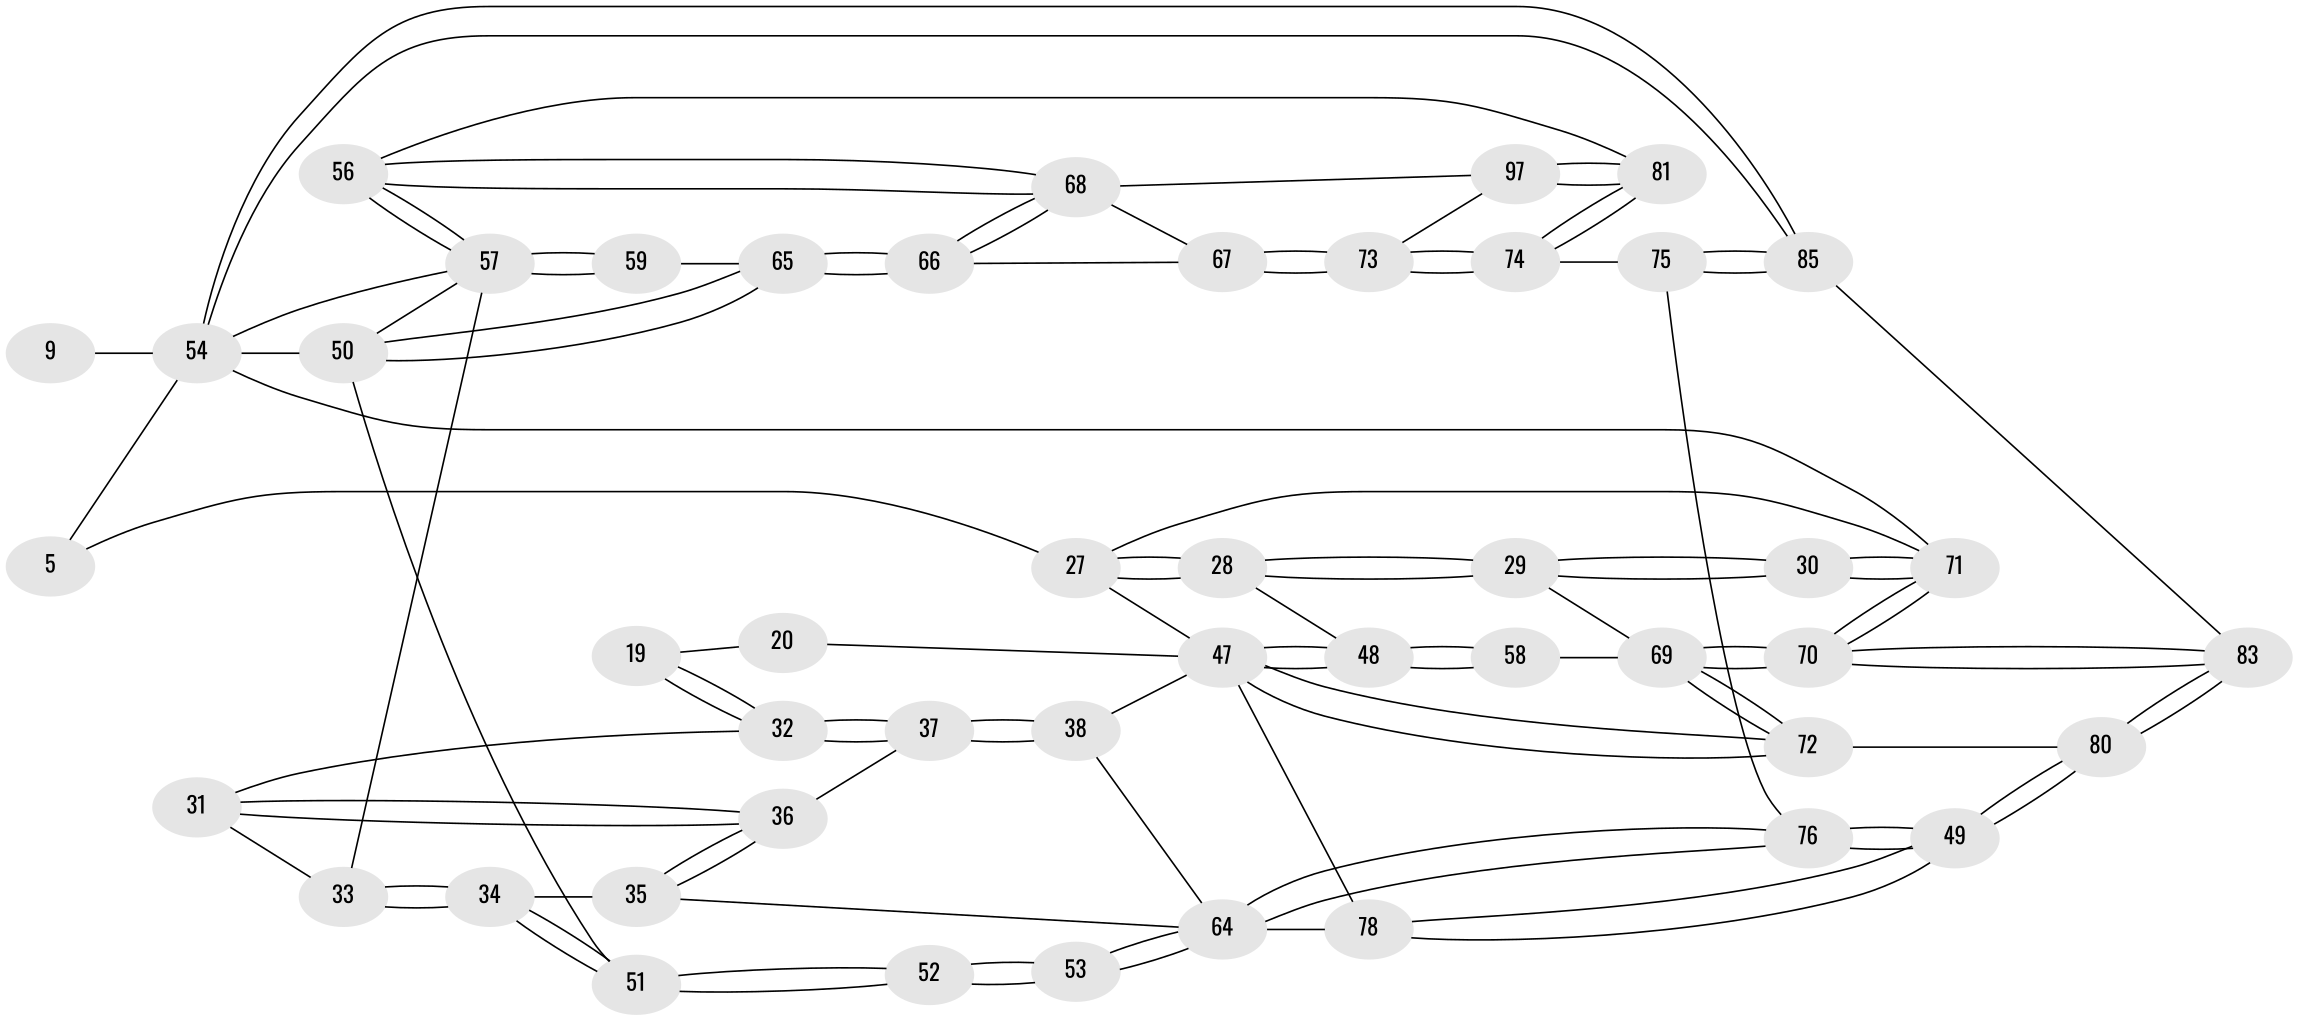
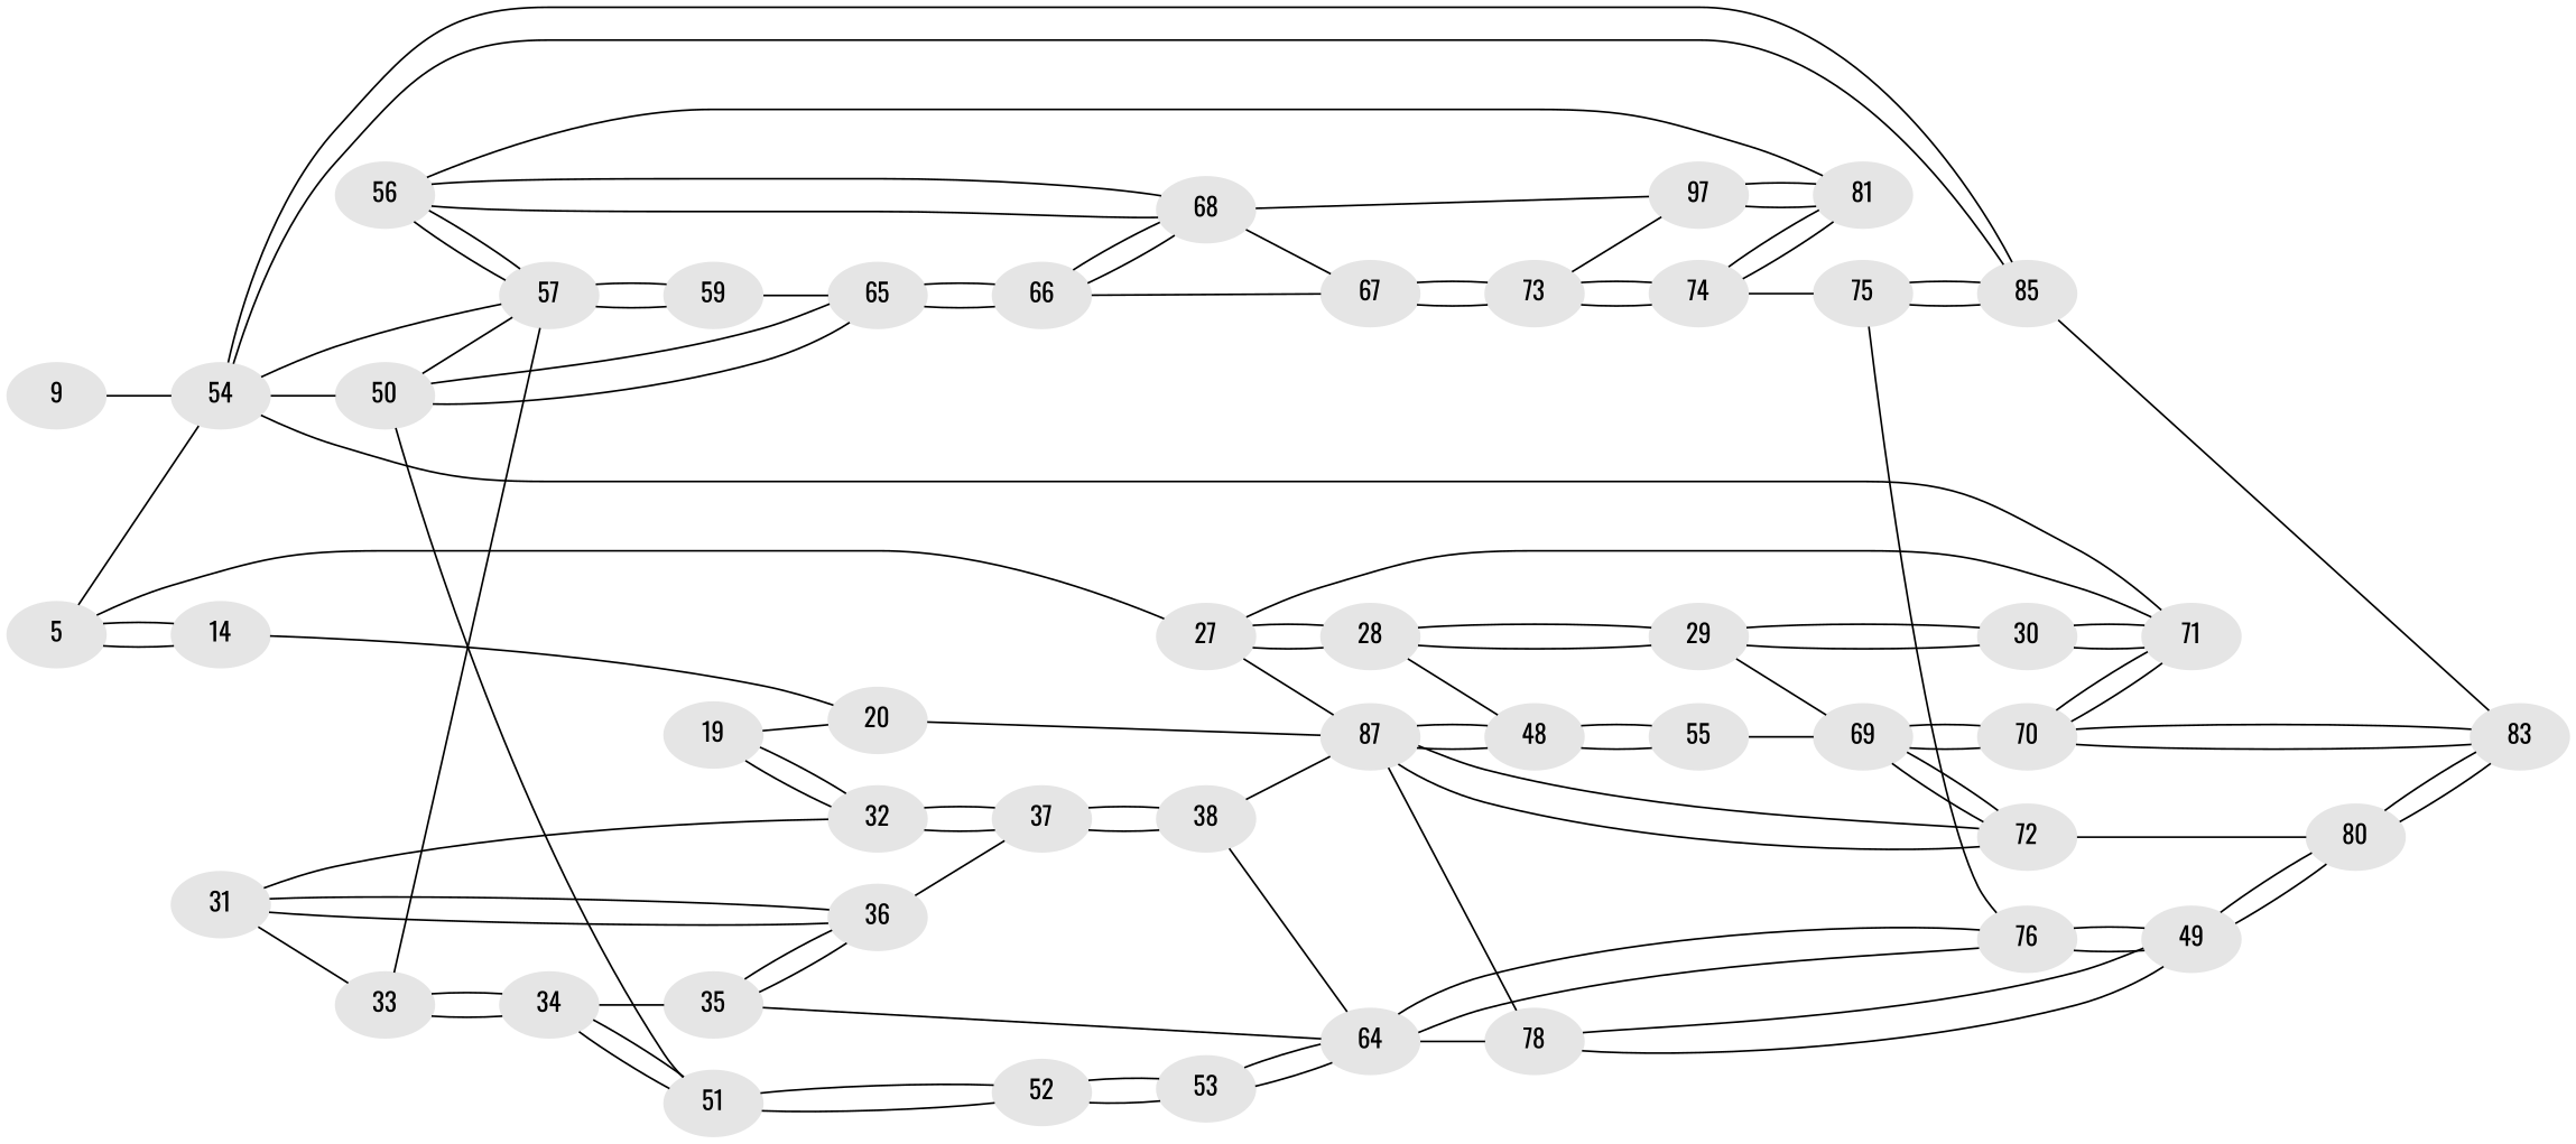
  graph {
    fontname=Oswald
    rankdir=LR
    node [color=gray90 fontname=Oswald style=filled]
    edge [fontname=Oswald]
    5 [super="+2"]
+   14
    27 [super="+6"]
    54 [super="+10+4"]
    20 [super="+13+18"]
-   47 [super="+46"]
+   47 [super="+46" label=87]
    28
    71 [super="+7"]
    57 [super="+40+24+41+49"]
    50
    n11 [label=85]
    9 [super="+8"]
    33 [super="+22+23"]
    34
    19
    32
    37
    48 [super="+44+45"]
    72
    78 [super="+61"]
    29
    30
    69 [super="+62"]
-   58
+   58 [label=55]
    70
    31
    36
    38
    35
    51
    59
    64 [super="+63+60+43"]
    52
    76
    80
    n36 [label=49]
    65
    66
    53
    67
    73
    56 [super="+55"]
    68
    81
    83
    n46 [label=97]
    74
    75
+   5 -- 14 [weight=2]
+   5 -- 14
    5 -- 27
    5 -- 54
+   14 -- 20
    27 -- 47
    27 -- 28
    27 -- 28
    27 -- 71
    54 -- 71 [weight=2]
    54 -- 57
    54 -- 50
    54 -- n11
    54 -- n11
    20 -- 47
    47 -- 48 [weight=2]
    47 -- 48
    47 -- 72
    47 -- 72
    47 -- 78
    28 -- 48
    28 -- 29
    28 -- 29
    57 -- 59 [weight=2]
    57 -- 59
    50 -- 57
    50 -- 51
    50 -- 65
    50 -- 65
    n11 -- 83
    9 -- 54 [weight=2]
    33 -- 57 [weight=2]
    33 -- 34
    33 -- 34
    34 -- 35
    34 -- 51
    34 -- 51
    19 -- 20 [weight=2]
    19 -- 32
    19 -- 32
    32 -- 37
    32 -- 37
    37 -- 38
    37 -- 38
    48 -- 58 [weight=2]
    48 -- 58
    72 -- 80
    78 -- n36
    78 -- n36
    29 -- 30
    29 -- 30
    29 -- 69
    30 -- 71 [weight=2]
    30 -- 71
    69 -- 72
    69 -- 72
    69 -- 70
    69 -- 70
    58 -- 69
    70 -- 71
    70 -- 71
    70 -- 83
    70 -- 83
    31 -- 33
    31 -- 32
    31 -- 36
    31 -- 36
    36 -- 37
    38 -- 47
    38 -- 64
    35 -- 36
    35 -- 36
    35 -- 64
    51 -- 52
    51 -- 52
    59 -- 65
    64 -- 78 [weight=2]
    64 -- 76
    64 -- 76
    52 -- 53
    52 -- 53
    76 -- n36
    76 -- n36
    80 -- 83
    80 -- 83
    n36 -- 80
    n36 -- 80
    65 -- 66
    65 -- 66
    66 -- 67
    66 -- 68
    66 -- 68
    53 -- 64 [weight=2]
    53 -- 64
    67 -- 73
    67 -- 73
    73 -- n46
    73 -- 74
    73 -- 74
    56 -- 57
    56 -- 57
    56 -- 68
    56 -- 68
    56 -- 81
    68 -- 67
    68 -- n46
    n46 -- 81
    n46 -- 81
    74 -- 81
    74 -- 81
    74 -- 75
    75 -- n11
    75 -- n11
    75 -- 76
  }
